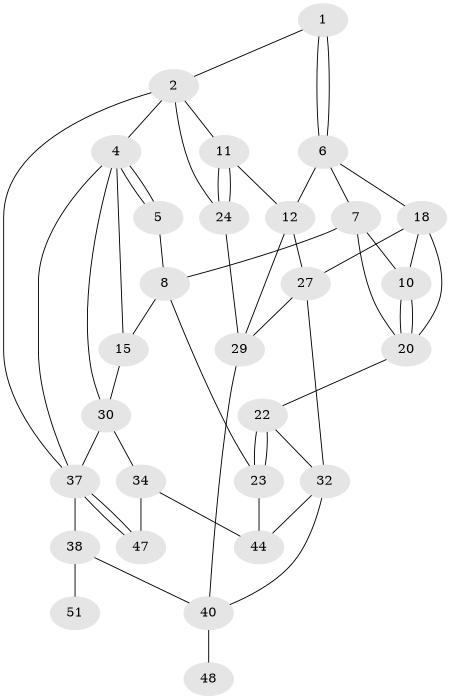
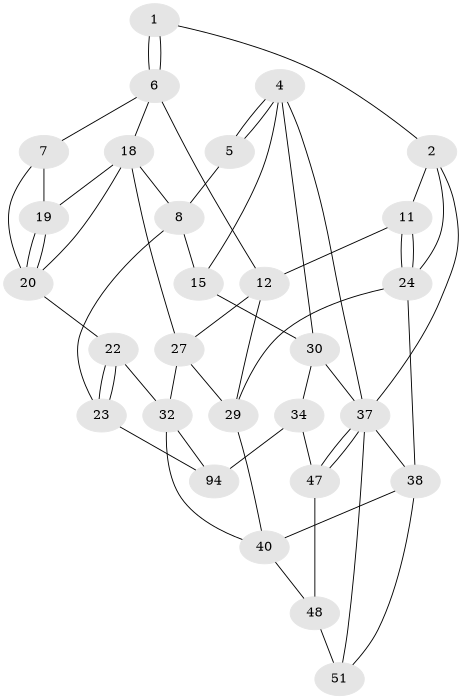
  graph {
    node [color=gray90 style=filled]
    2 [super="+3"]
    1
    6 [super="+13"]
    4 [super="+14"]
    11
    24 [super="+28"]
    37 [super="+41"]
    7 [super="+8"]
    12 [super="+26"]
    18 [super="+25"]
    5 [super="+10"]
    15 [super="+17"]
    30 [super="+35"]
    29 [super="+36"]
    38 [super="+39"]
    47 [super="+50"]
    51 [super="+52"]
    n18 [label=8 super="+16"]
    34 [super="+46"]
    23 [super="+33"]
-   19 [label=10]
+   19
    20 [super="+21"]
    27 [super="+31"]
    22
-   44 [super="+45"]
+   44 [super="+45" label=94]
    32 [super="+43"]
    40 [super="+42"]
    48 [super="+49"]
-   2 -- 4
    2 -- 11
    2 -- 24
    2 -- 37
    1 -- 2
    1 -- 6
    1 -- 6
    6 -- 7
    6 -- 12
    6 -- 18
    4 -- 37
    4 -- 5
    4 -- 5
    4 -- 15
    4 -- 30
    11 -- 24
    11 -- 24
    11 -- 12
    24 -- 29
+   24 -- 38
    37 -- 38
    37 -- 47
    37 -- 47
-   7 -- n18
+   37 -- 51
+   18 -- n18
    7 -- 19
    7 -- 20
    12 -- 29
    12 -- 27
    18 -- 19
    18 -- 20
    18 -- 27
    5 -- n18
    15 -- 30
    30 -- 37
    30 -- 34
    29 -- 40
    38 -- 51
    38 -- 40
+   47 -- 48
    n18 -- 15
    n18 -- 23
    34 -- 47
    34 -- 44
    23 -- 44
    19 -- 20
    19 -- 20
    20 -- 22
    27 -- 29
    27 -- 32
    22 -- 23
    22 -- 23
    22 -- 32
    32 -- 44
    32 -- 40
    40 -- 48
+   48 -- 51 [weight=2]
  }
